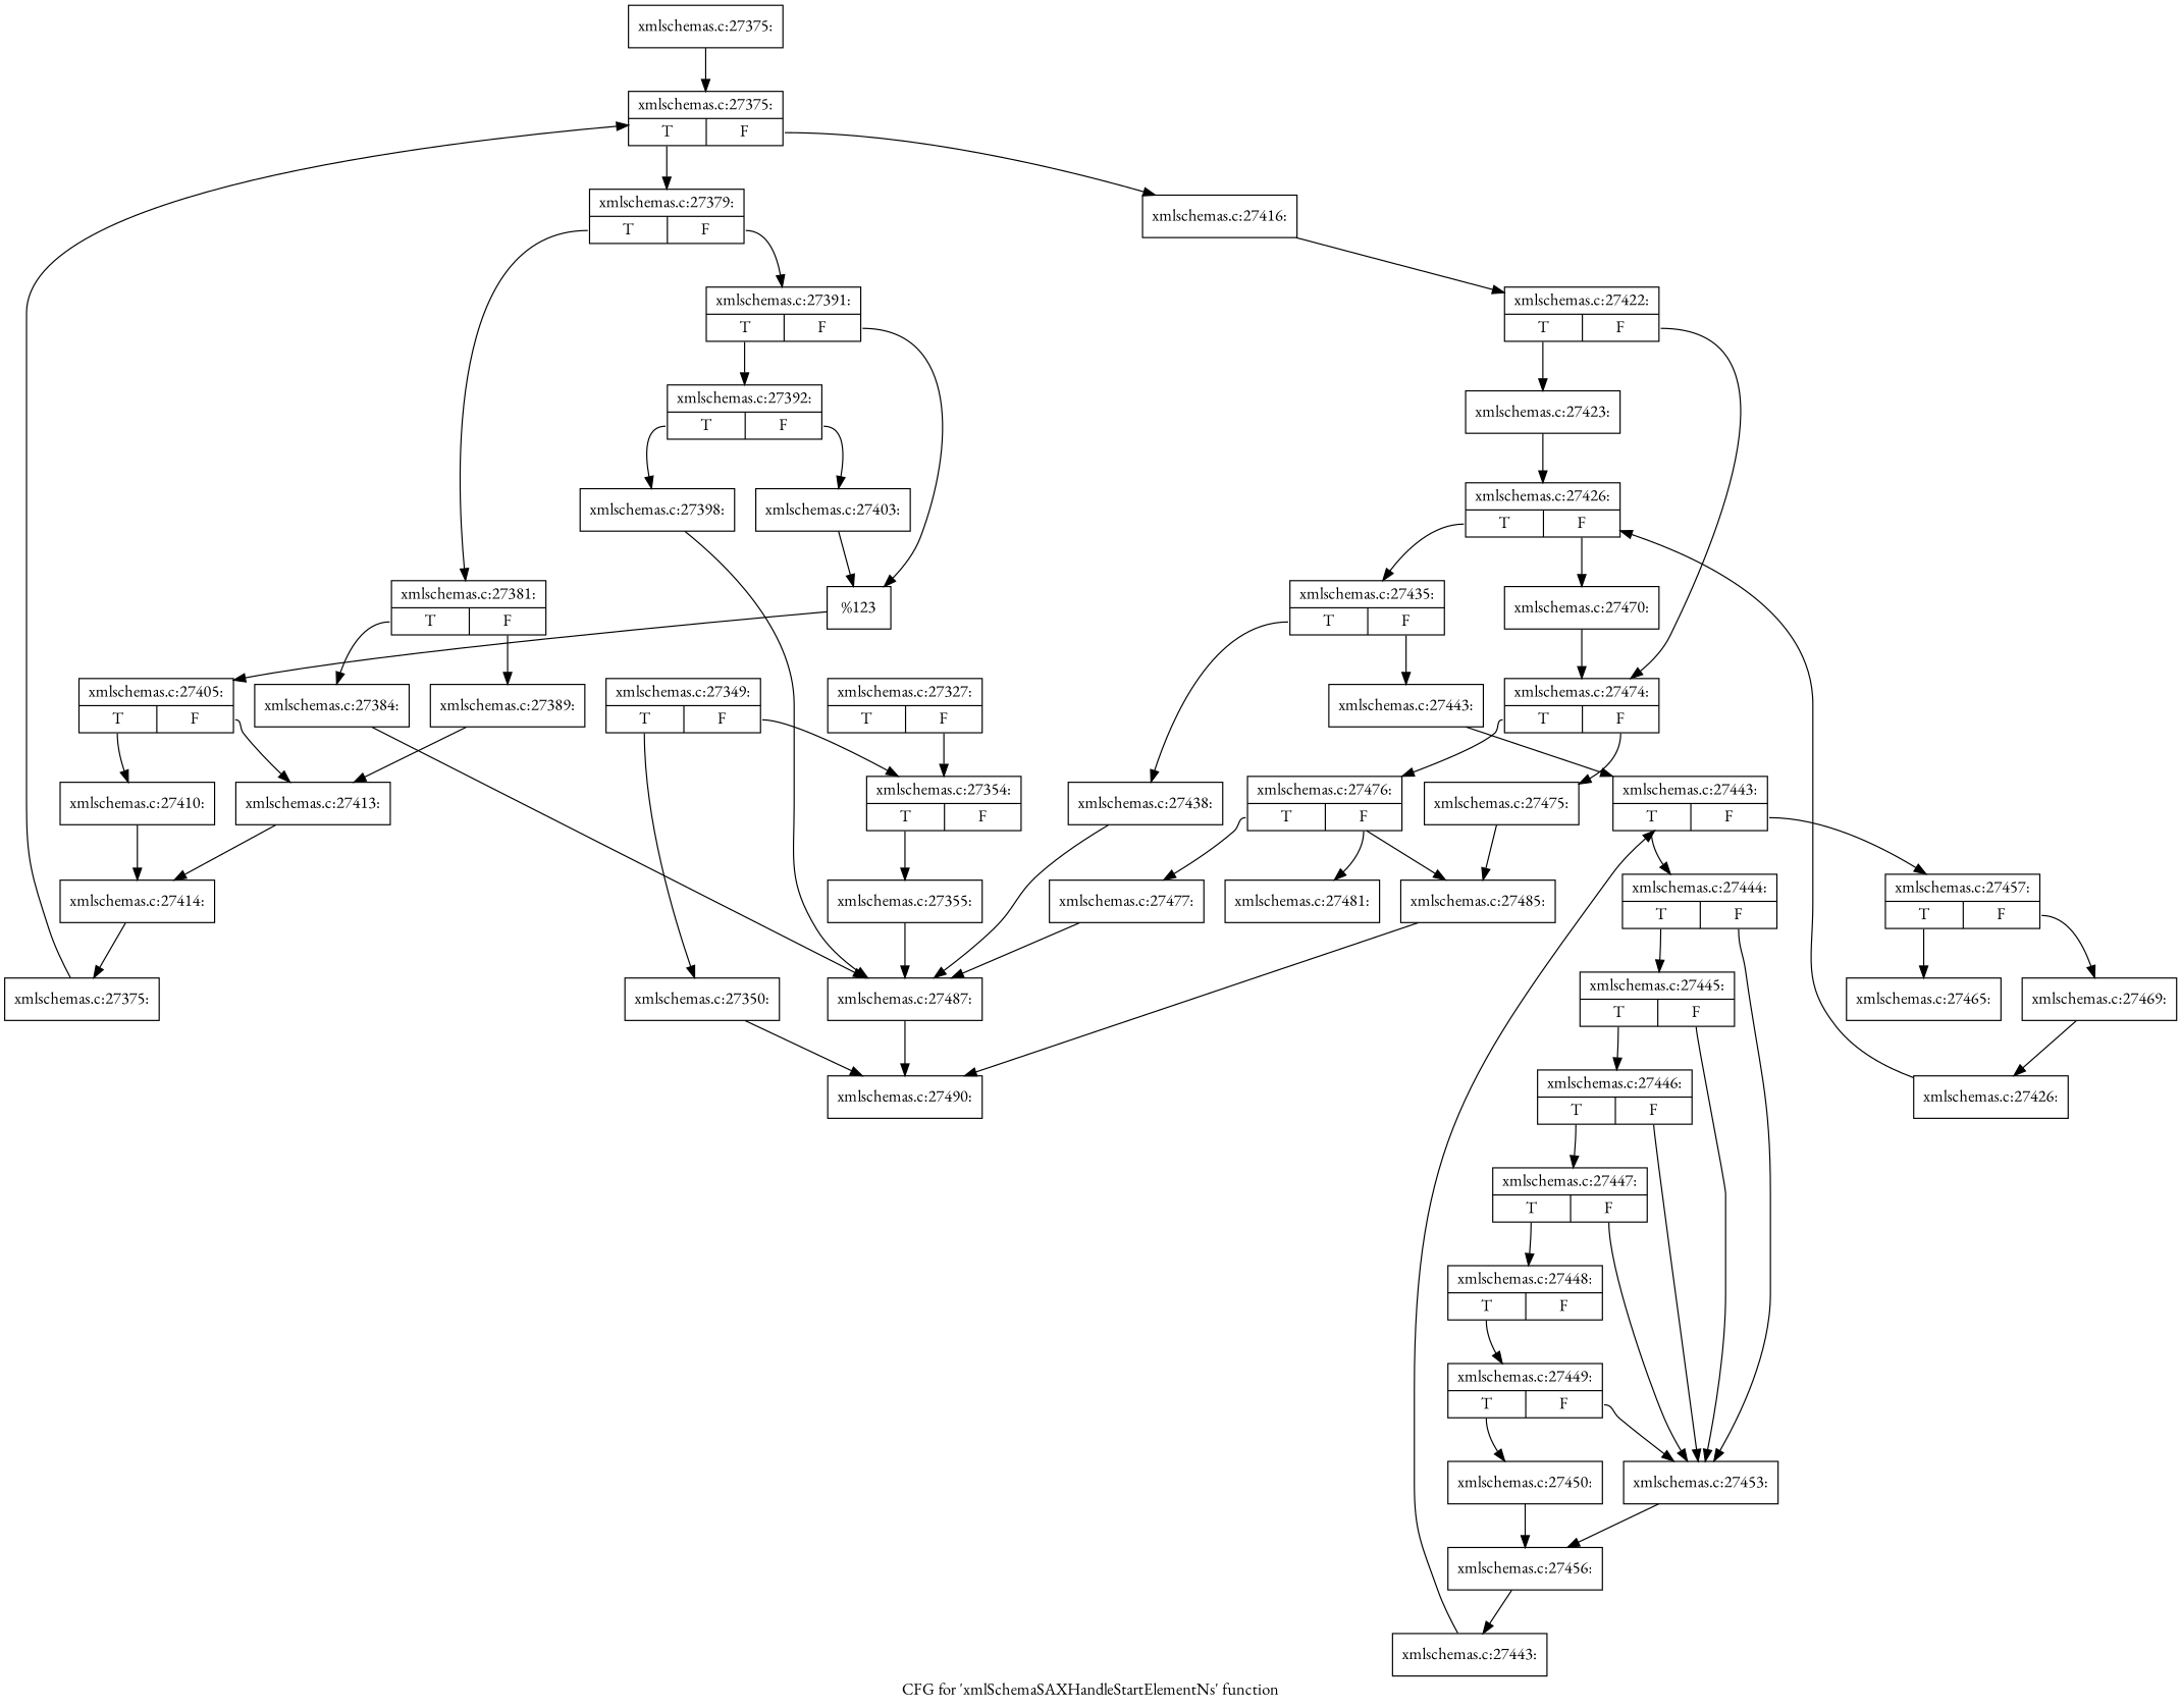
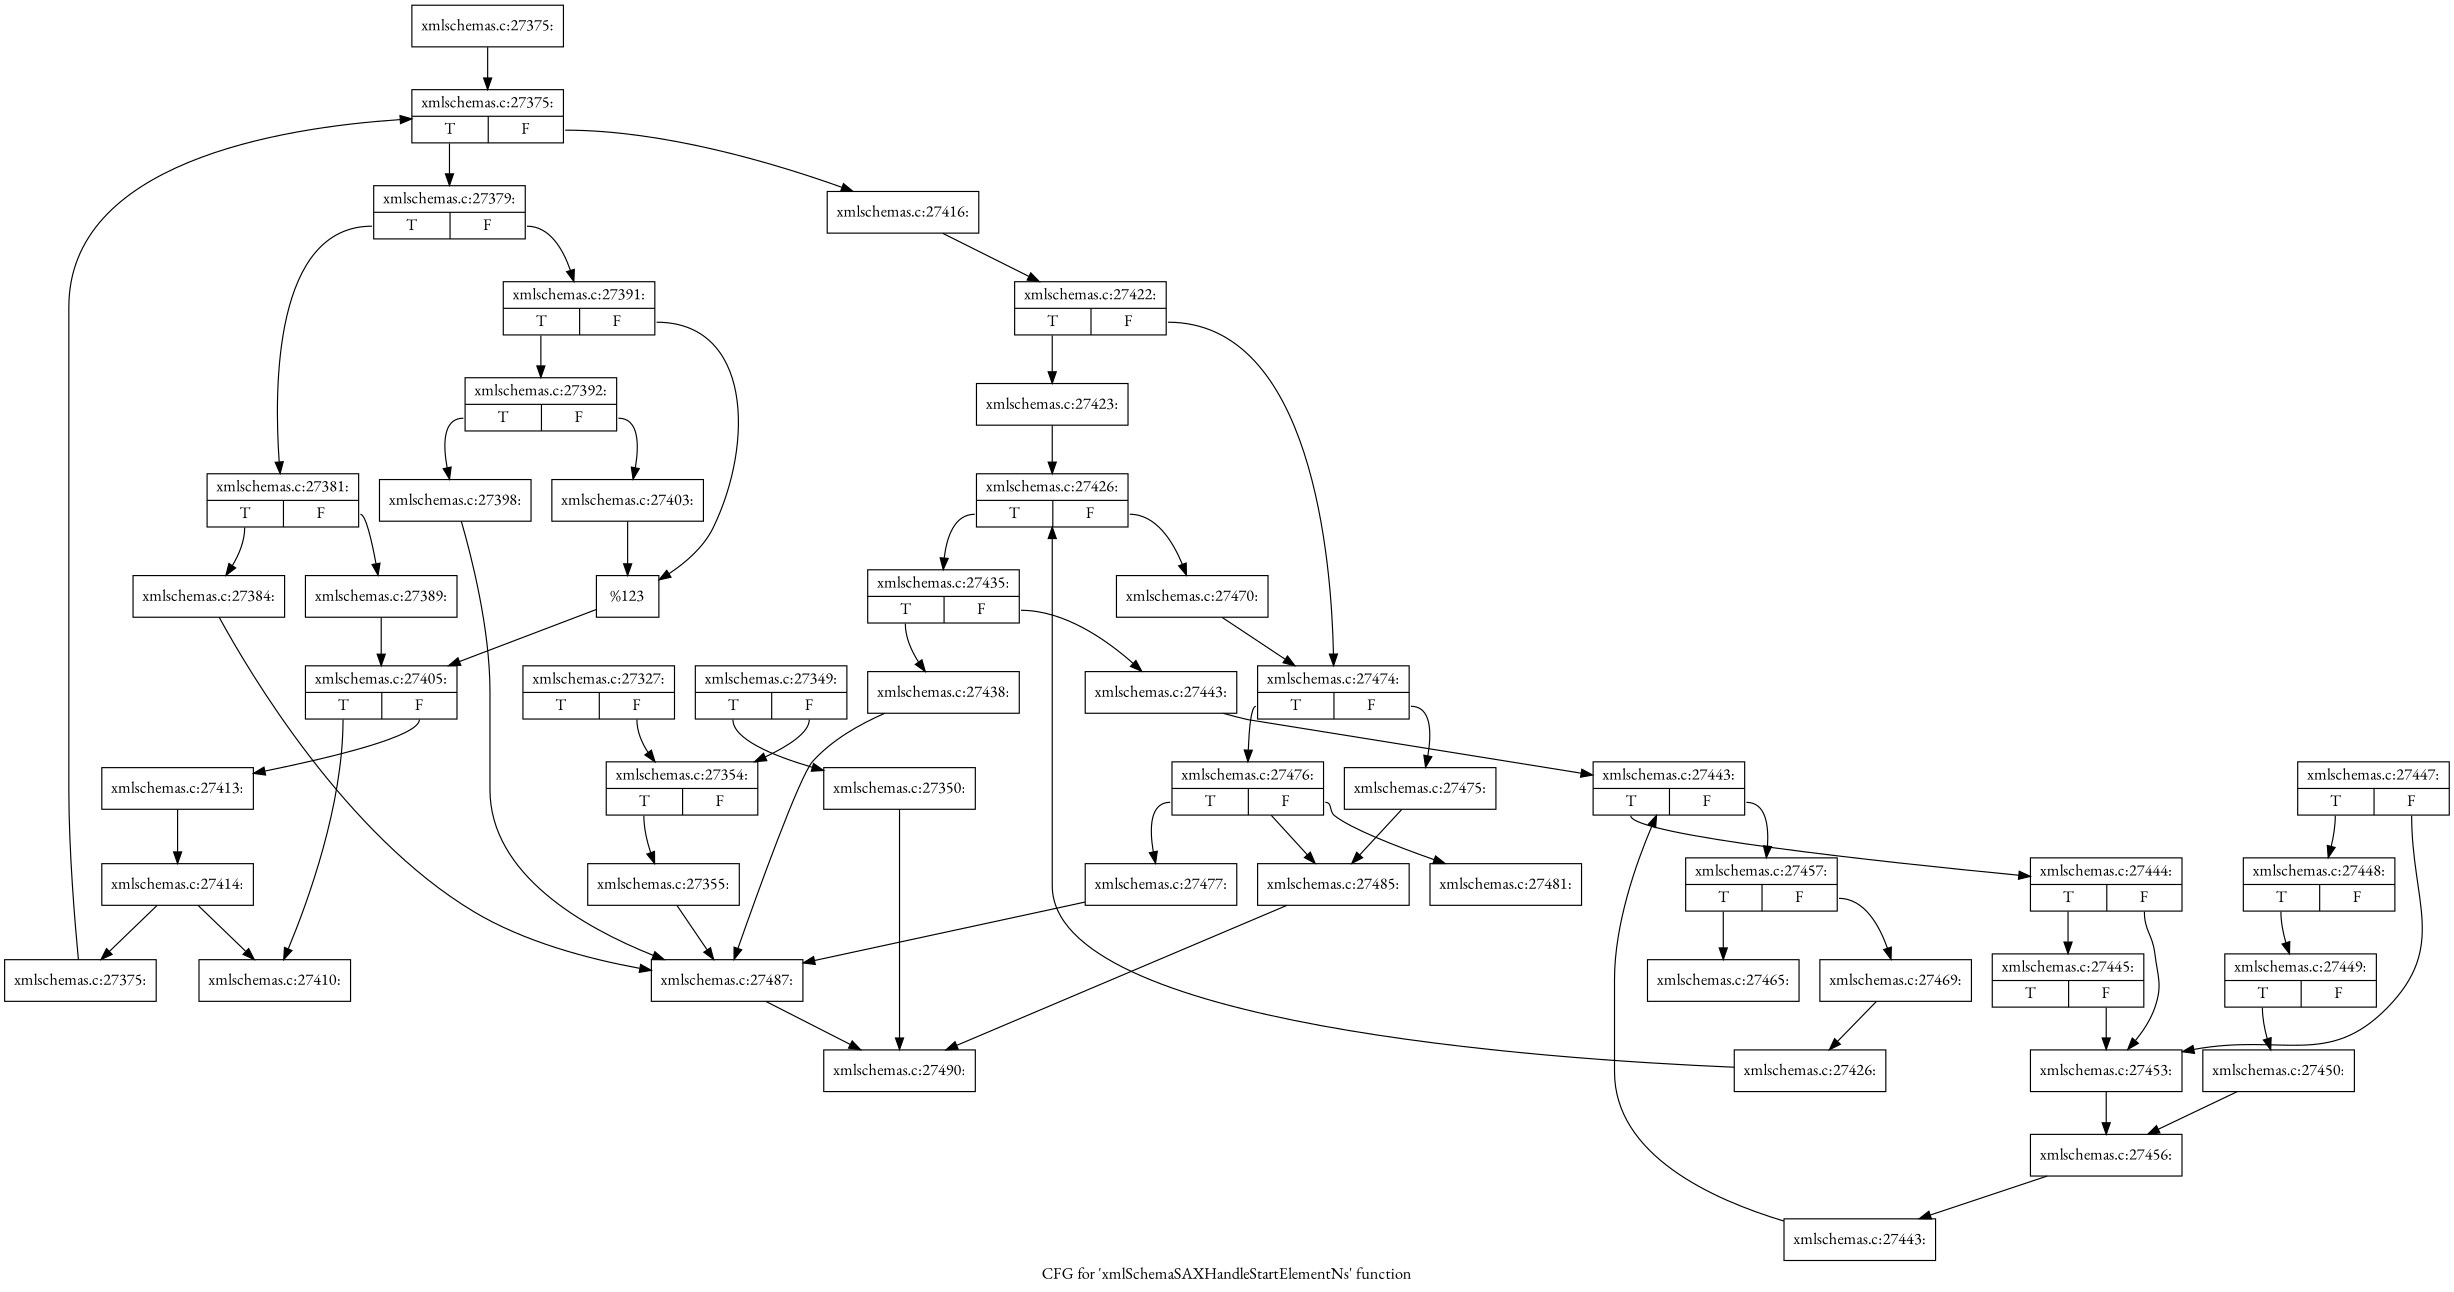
  digraph {
    fontname="EB Garamond"
    label="CFG for 'xmlSchemaSAXHandleStartElementNs' function"
    node [fontname="EB Garamond" shape=record]
    edge [fontname="EB Garamond"]
    n1 [label="{xmlschemas.c:27327:|{<s0>T|<s1>F}}"]
    n2 [label="{xmlschemas.c:27354:|{<s0>T|<s1>F}}"]
    n3 [label="{xmlschemas.c:27349:|{<s0>T|<s1>F}}"]
    n4 [label="{xmlschemas.c:27350:}"]
    n5 [label="{xmlschemas.c:27355:}"]
    n6 [label="{xmlschemas.c:27490:}"]
    n7 [label="{xmlschemas.c:27487:}"]
    n8 [label="{xmlschemas.c:27375:}"]
    n9 [label="{xmlschemas.c:27375:|{<s0>T|<s1>F}}"]
    n10 [label="{xmlschemas.c:27422:|{<s0>T|<s1>F}}"]
    n11 [label="{xmlschemas.c:27423:}"]
    n12 [label="{xmlschemas.c:27474:|{<s0>T|<s1>F}}"]
    n13 [label="{xmlschemas.c:27379:|{<s0>T|<s1>F}}"]
    n14 [label="{xmlschemas.c:27416:}"]
    n15 [label="{xmlschemas.c:27426:|{<s0>T|<s1>F}}"]
    n16 [label="{xmlschemas.c:27476:|{<s0>T|<s1>F}}"]
    n17 [label="{xmlschemas.c:27475:}"]
    n18 [label="{xmlschemas.c:27381:|{<s0>T|<s1>F}}"]
    n19 [label="{xmlschemas.c:27391:|{<s0>T|<s1>F}}"]
    n20 [label="{xmlschemas.c:27384:}"]
    n21 [label="{xmlschemas.c:27389:}"]
    n22 [label="{xmlschemas.c:27392:|{<s0>T|<s1>F}}"]
    n23 [label="{%123}"]
    n24 [label="{xmlschemas.c:27405:|{<s0>T|<s1>F}}"]
    n25 [label="{xmlschemas.c:27398:}"]
    n26 [label="{xmlschemas.c:27403:}"]
    n27 [label="{xmlschemas.c:27410:}"]
    n28 [label="{xmlschemas.c:27413:}"]
    n29 [label="{xmlschemas.c:27414:}"]
    n30 [label="{xmlschemas.c:27375:}"]
    n31 [label="{xmlschemas.c:27435:|{<s0>T|<s1>F}}"]
    n32 [label="{xmlschemas.c:27470:}"]
    n33 [label="{xmlschemas.c:27477:}"]
    n34 [label="{xmlschemas.c:27481:}"]
    n35 [label="{xmlschemas.c:27485:}"]
    n36 [label="{xmlschemas.c:27438:}"]
    n37 [label="{xmlschemas.c:27443:}"]
    n38 [label="{xmlschemas.c:27443:|{<s0>T|<s1>F}}"]
    n39 [label="{xmlschemas.c:27444:|{<s0>T|<s1>F}}"]
    n40 [label="{xmlschemas.c:27457:|{<s0>T|<s1>F}}"]
    n41 [label="{xmlschemas.c:27445:|{<s0>T|<s1>F}}"]
    n42 [label="{xmlschemas.c:27453:}"]
    n43 [label="{xmlschemas.c:27465:}"]
    n44 [label="{xmlschemas.c:27469:}"]
-   n45 [label="{xmlschemas.c:27446:|{<s0>T|<s1>F}}"]
    n46 [label="{xmlschemas.c:27456:}"]
    n47 [label="{xmlschemas.c:27426:}"]
    n48 [label="{xmlschemas.c:27447:|{<s0>T|<s1>F}}"]
    n49 [label="{xmlschemas.c:27443:}"]
    n50 [label="{xmlschemas.c:27448:|{<s0>T|<s1>F}}"]
    n51 [label="{xmlschemas.c:27449:|{<s0>T|<s1>F}}"]
    n52 [label="{xmlschemas.c:27450:}"]
    n1 -> n2 [tailport=s1]
    n2 -> n5 [tailport=s0]
    n3 -> n2 [tailport=s1]
    n3 -> n4 [tailport=s0]
    n4 -> n6
    n5 -> n7
    n7 -> n6
    n8 -> n9
    n9 -> n13 [tailport=s0]
    n9 -> n14 [tailport=s1]
    n10 -> n11 [tailport=s0]
    n10 -> n12 [tailport=s1]
    n11 -> n15
    n12 -> n16 [tailport=s0]
    n12 -> n17 [tailport=s1]
    n13 -> n18 [tailport=s0]
    n13 -> n19 [tailport=s1]
    n14 -> n10
    n15 -> n31 [tailport=s0]
    n15 -> n32 [tailport=s1]
    n16 -> n33 [tailport=s0]
    n16 -> n34 [tailport=s1]
    n16 -> n35
    n17 -> n35
    n18 -> n20 [tailport=s0]
    n18 -> n21 [tailport=s1]
    n19 -> n22 [tailport=s0]
    n19 -> n23 [tailport=s1]
    n20 -> n7
-   n21 -> n28
+   n21 -> n24
    n22 -> n25 [tailport=s0]
    n22 -> n26 [tailport=s1]
    n23 -> n24
    n24 -> n27 [tailport=s0]
    n24 -> n28 [tailport=s1]
    n25 -> n7
    n26 -> n23
-   n27 -> n29
+   n29 -> n27
    n28 -> n29
    n29 -> n30
    n30 -> n9
    n31 -> n36 [tailport=s0]
    n31 -> n37 [tailport=s1]
    n32 -> n12
    n33 -> n7
    n35 -> n6
    n36 -> n7
    n37 -> n38
    n38 -> n39 [tailport=s0]
    n38 -> n40 [tailport=s1]
    n39 -> n41 [tailport=s0]
    n39 -> n42 [tailport=s1]
    n40 -> n43 [tailport=s0]
    n40 -> n44 [tailport=s1]
    n41 -> n42 [tailport=s1]
-   n41 -> n45 [tailport=s0]
    n42 -> n46
    n44 -> n47
-   n45 -> n42 [tailport=s1]
-   n45 -> n48 [tailport=s0]
    n46 -> n49
    n47 -> n15
    n48 -> n42 [tailport=s1]
    n48 -> n50 [tailport=s0]
    n49 -> n38
    n50 -> n51 [tailport=s0]
-   n51 -> n42 [tailport=s1]
    n51 -> n52 [tailport=s0]
    n52 -> n46
  }
